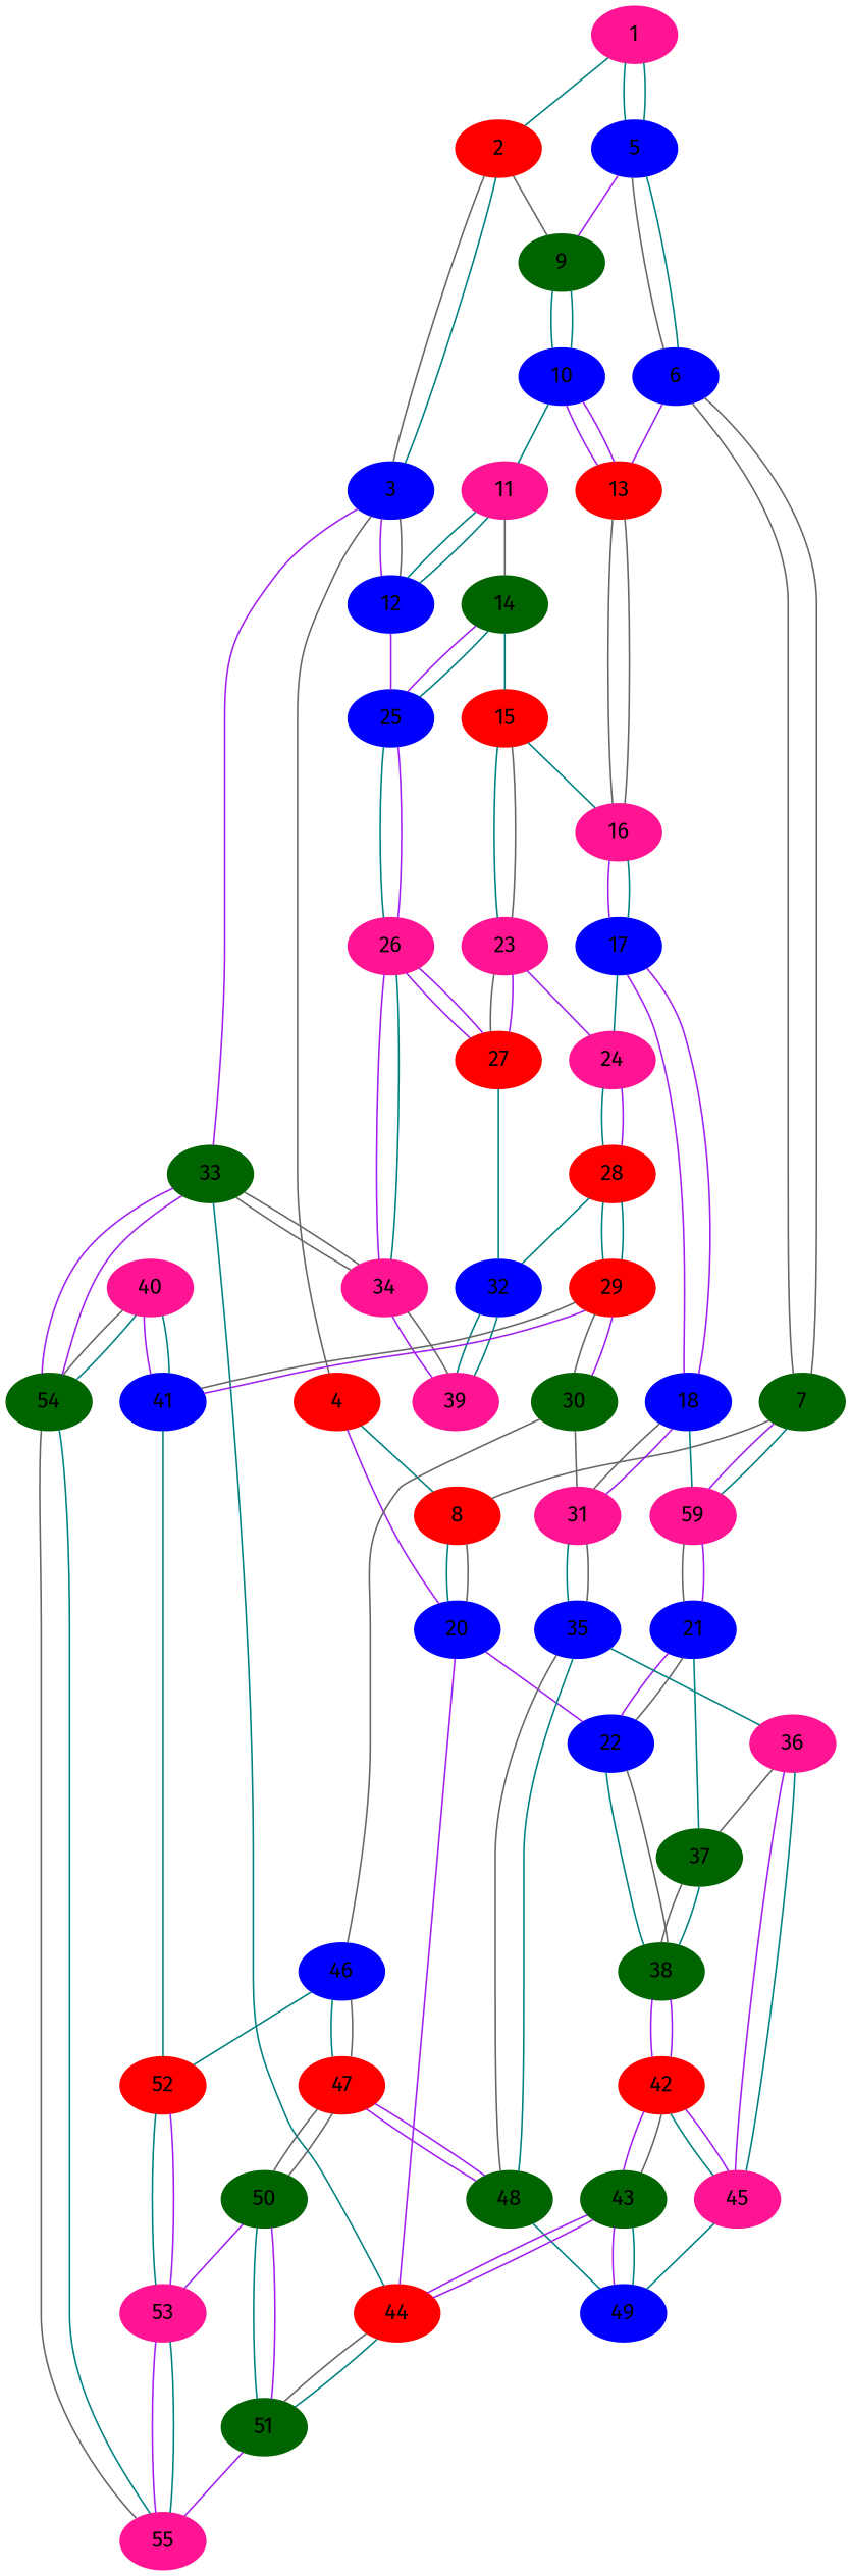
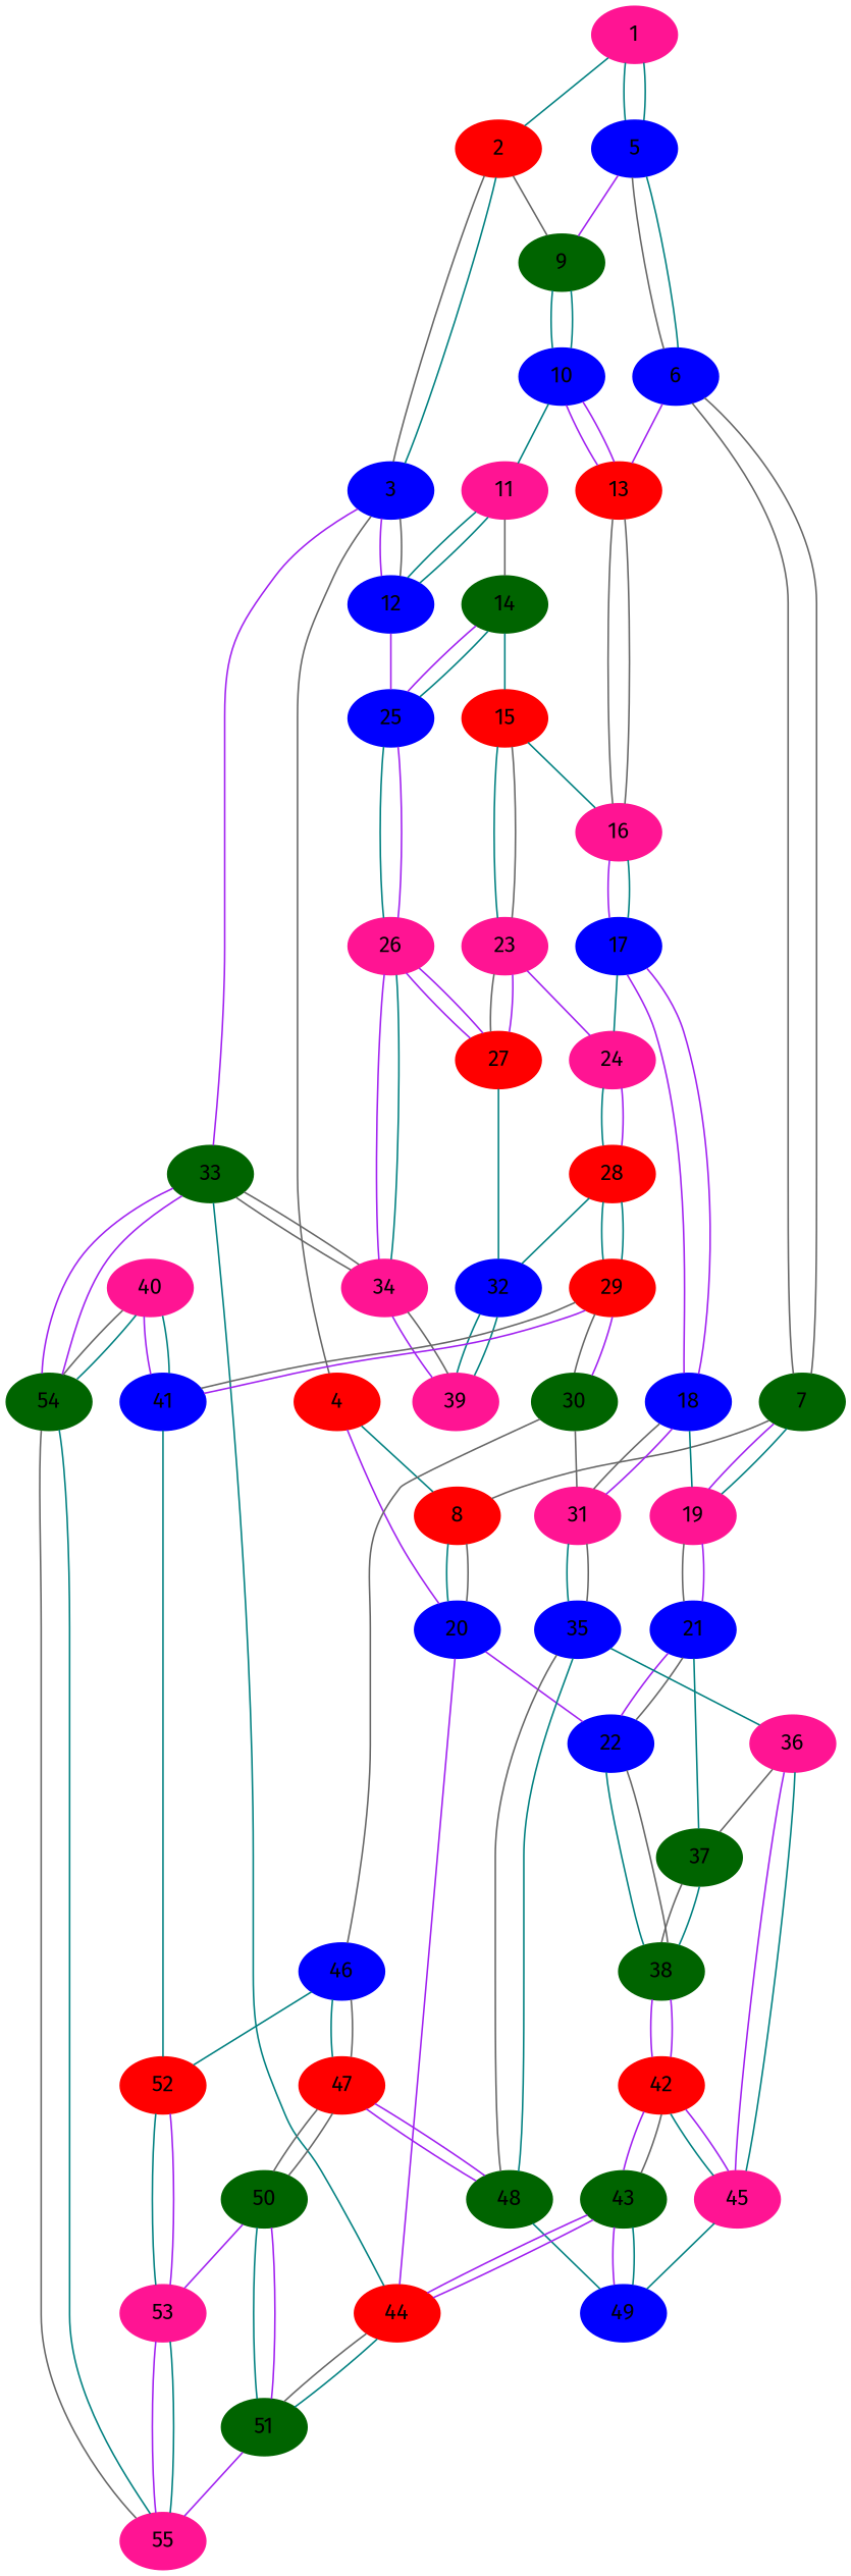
  graph {
    fontname="Fira Sans"
    node [color=blue fontname="Fira Sans" style=filled]
    edge [color=teal fontname="Fira Sans"]
    1 [color=deeppink]
    2 [color=red]
    5
    3
    9 [color=darkgreen]
    6
    4 [color=red]
    12
    33 [color=darkgreen]
    10
    8 [color=red]
    20
    25
    44 [color=red]
    34 [color=deeppink]
    54 [color=darkgreen]
    22
    7 [color=darkgreen]
    13 [color=red]
-   19 [color=deeppink label=59]
+   19 [color=deeppink]
    16 [color=deeppink]
    21
    11 [color=deeppink]
    14 [color=darkgreen]
    15 [color=red]
    26 [color=deeppink]
    17
    23 [color=deeppink]
    24 [color=deeppink]
    27 [color=red]
    18
    31 [color=deeppink]
    28 [color=red]
    35
    37 [color=darkgreen]
    38 [color=darkgreen]
    51 [color=darkgreen]
    42 [color=red]
    32
    29 [color=red]
    39 [color=deeppink]
    30 [color=darkgreen]
    41
    46
    52 [color=red]
    47 [color=red]
    36 [color=deeppink]
    48 [color=darkgreen]
    55 [color=deeppink]
    45 [color=deeppink]
    49
    43 [color=darkgreen]
    40 [color=deeppink]
    53 [color=deeppink]
    50 [color=darkgreen]
    1 -- 2
    1 -- 5
    1 -- 5
    2 -- 3 [color=gray40]
    2 -- 3
    2 -- 9 [color=gray40]
    5 -- 9 [color=purple]
    5 -- 6 [color=gray40]
    5 -- 6
    3 -- 4 [color=gray40]
    3 -- 12 [color=purple]
    3 -- 12 [color=gray40]
    3 -- 33 [color=purple]
    9 -- 10
    9 -- 10
    6 -- 7 [color=gray40]
    6 -- 7 [color=gray40]
    6 -- 13 [color=purple]
    4 -- 8
    4 -- 20 [color=purple]
    12 -- 25 [color=purple]
    33 -- 44
    33 -- 34 [color=gray40]
    33 -- 34 [color=gray40]
    33 -- 54 [color=purple]
    33 -- 54 [color=purple]
    10 -- 13 [color=purple]
    10 -- 13 [color=purple]
    10 -- 11
    8 -- 20
    8 -- 20 [color=gray40]
    20 -- 44 [color=purple]
    20 -- 22 [color=purple]
    25 -- 26
    25 -- 26 [color=purple]
    44 -- 51 [color=gray40]
    44 -- 51
    34 -- 39 [color=purple]
    34 -- 39 [color=gray40]
    54 -- 55 [color=gray40]
    54 -- 55
    22 -- 38
    22 -- 38 [color=gray40]
    7 -- 8 [color=gray40]
    7 -- 19 [color=purple]
    7 -- 19
    13 -- 16 [color=gray40]
    13 -- 16 [color=gray40]
    19 -- 21 [color=gray40]
    19 -- 21 [color=purple]
    16 -- 17 [color=purple]
    16 -- 17
    21 -- 22 [color=purple]
    21 -- 22 [color=gray40]
    21 -- 37
    11 -- 12
    11 -- 12
    11 -- 14 [color=gray40]
    14 -- 25 [color=purple]
    14 -- 25
    14 -- 15
    15 -- 16
    15 -- 23
    15 -- 23 [color=gray40]
    26 -- 34 [color=purple]
    26 -- 34
    26 -- 27 [color=purple]
    26 -- 27 [color=purple]
    17 -- 24
    17 -- 18 [color=purple]
    17 -- 18 [color=purple]
    23 -- 24 [color=purple]
    23 -- 27 [color=gray40]
    23 -- 27 [color=purple]
    24 -- 28
    24 -- 28 [color=purple]
    27 -- 32
    18 -- 19
    18 -- 31 [color=gray40]
    18 -- 31 [color=purple]
    31 -- 35
    31 -- 35 [color=gray40]
    28 -- 32
    28 -- 29
    28 -- 29
    35 -- 36
    35 -- 48 [color=gray40]
    35 -- 48
    37 -- 38 [color=gray40]
    37 -- 38
    38 -- 42 [color=purple]
    38 -- 42 [color=purple]
    51 -- 55 [color=purple]
    42 -- 45
    42 -- 45 [color=purple]
    42 -- 43 [color=purple]
    42 -- 43 [color=gray40]
    32 -- 39
    32 -- 39
    29 -- 30 [color=gray40]
    29 -- 30 [color=purple]
    29 -- 41 [color=gray40]
    29 -- 41 [color=purple]
    30 -- 31 [color=gray40]
    30 -- 46 [color=gray40]
    41 -- 52
    46 -- 52
    46 -- 47
    46 -- 47 [color=gray40]
    52 -- 53
    52 -- 53 [color=purple]
    47 -- 48 [color=purple]
    47 -- 48 [color=purple]
    47 -- 50 [color=gray40]
    47 -- 50 [color=gray40]
    36 -- 37 [color=gray40]
    36 -- 45 [color=purple]
    36 -- 45
    48 -- 49
    45 -- 49
    43 -- 44 [color=purple]
    43 -- 44 [color=purple]
    43 -- 49 [color=purple]
    43 -- 49
    40 -- 54 [color=gray40]
    40 -- 54
    40 -- 41 [color=purple]
    40 -- 41
    53 -- 55 [color=purple]
    53 -- 55
    50 -- 51
    50 -- 51 [color=purple]
    50 -- 53 [color=purple]
  }
